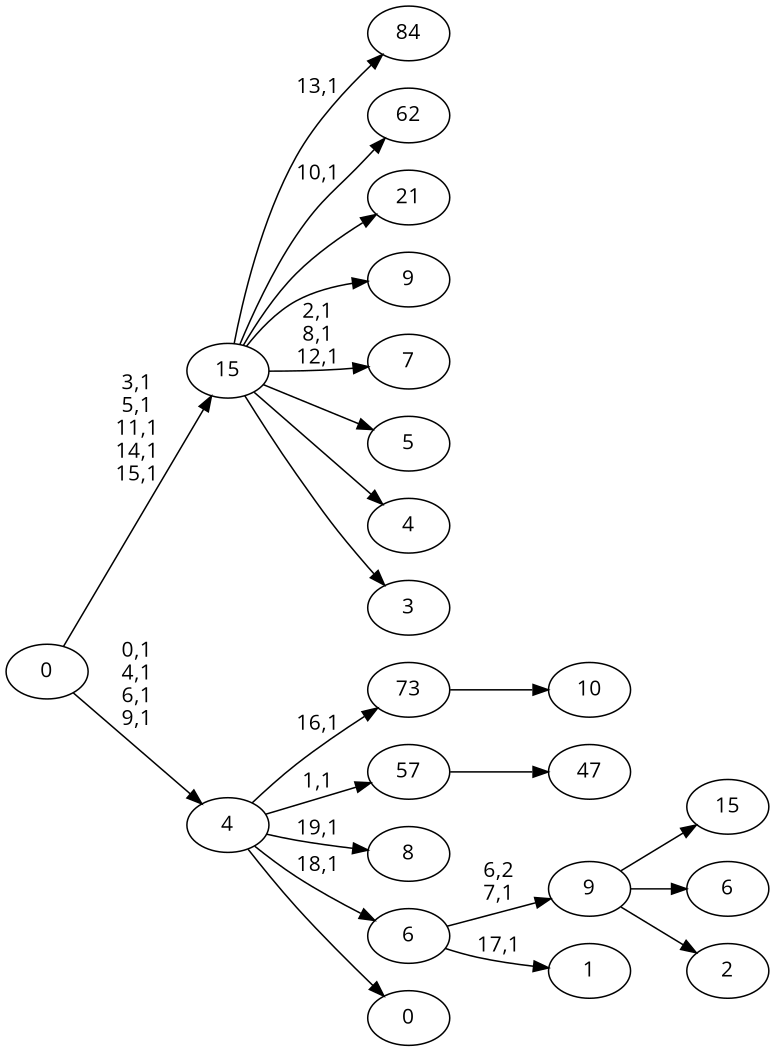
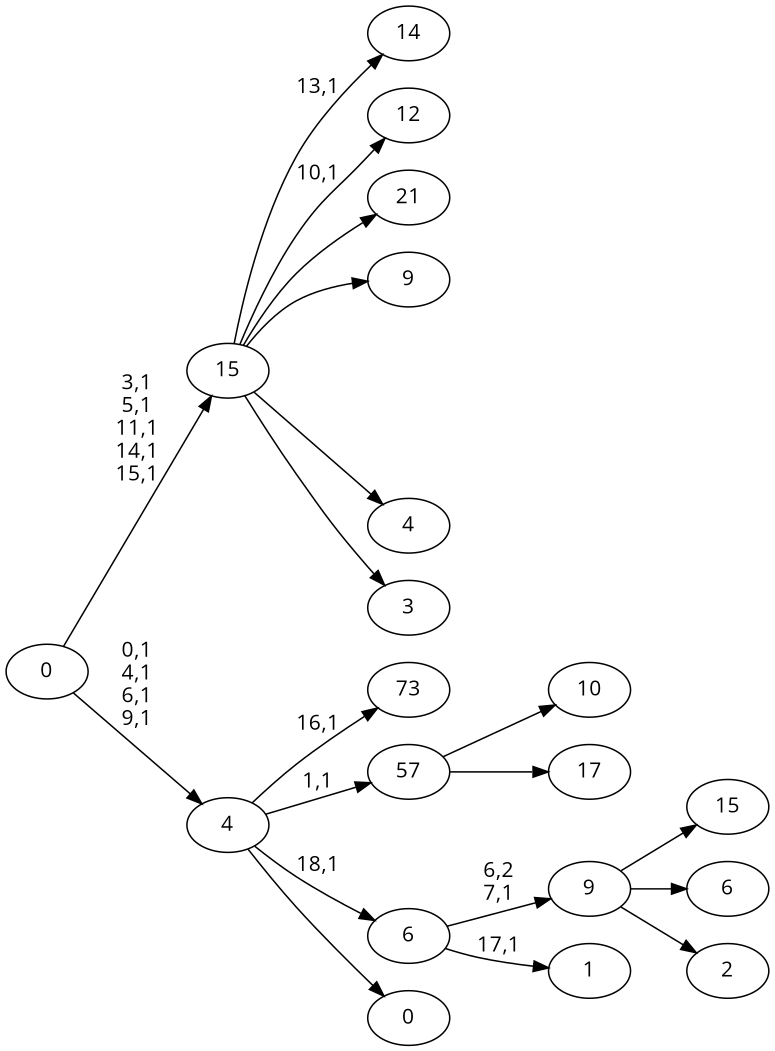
  digraph {
    fontname="Open Sans"
    rankdir=LR
    node [fontname="Open Sans"]
    edge [fontname="Open Sans"]
-   n1 [label=47]
+   n1 [label=17]
    n2 [label=15]
-   n3 [label=84]
+   n3 [label=14]
    n4 [label=73]
-   n5 [label=62]
+   n5 [label=12]
    n6 [label=21]
    n7 [label=10]
    n8 [label=57]
    n9 [label=9]
-   n10 [label=8]
-   n11 [label=7]
    n12 [label=6]
-   n13 [label=5]
    n14 [label=4]
    n15 [label=3]
    15
    n17 [label=2]
    9
    n19 [label=1]
    6
    n21 [label=0]
    4
    0
    n8 -> n1
-   n4 -> n7
+   n8 -> n7
    15 -> n3 [label="13,1"]
    15 -> n5 [label="10,1"]
    15 -> n6
    15 -> n9
-   15 -> n11 [label="2,1\n8,1\n12,1"]
-   15 -> n13
    15 -> n14
    15 -> n15
    9 -> n2
    9 -> n12
    9 -> n17
    6 -> 9 [label="6,2\n7,1"]
    6 -> n19 [label="17,1"]
    4 -> n4 [label="16,1"]
    4 -> n8 [label="1,1"]
-   4 -> n10 [label="19,1"]
    4 -> 6 [label="18,1"]
    4 -> n21
    0 -> 15 [label="3,1\n5,1\n11,1\n14,1\n15,1"]
    0 -> 4 [label="0,1\n4,1\n6,1\n9,1"]
  }
